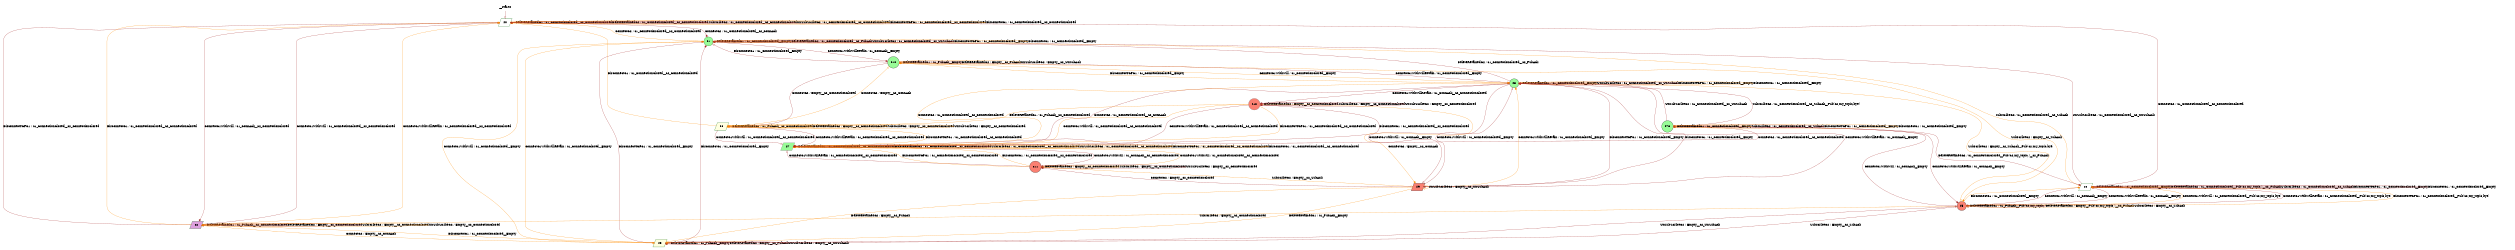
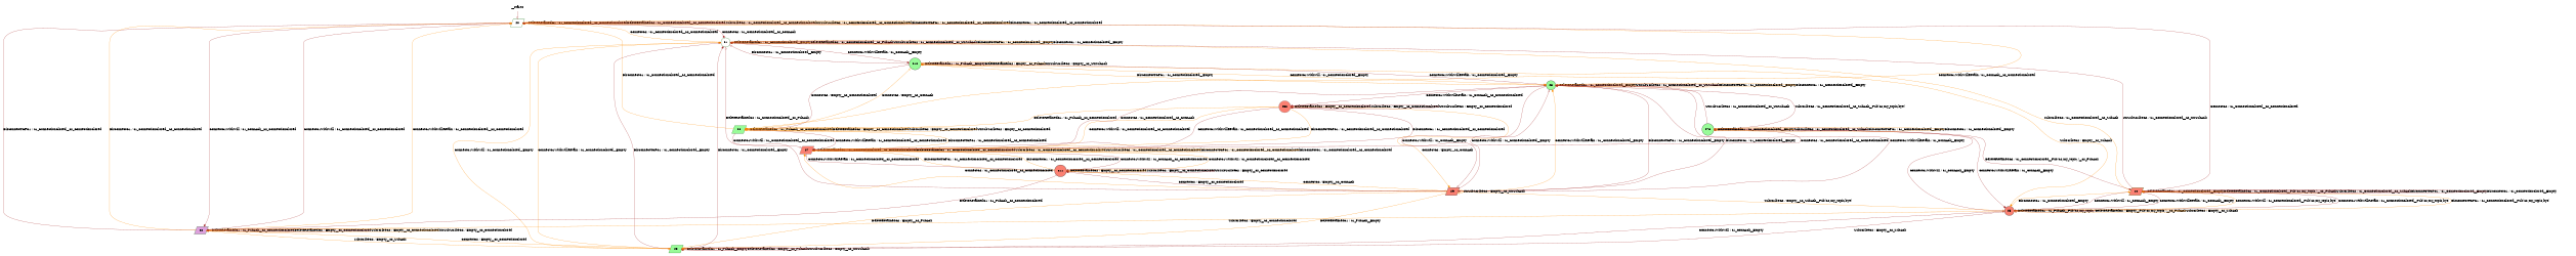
  digraph {
    node [color=darkgreen fillcolor=white shape=parallelogram style=filled]
    edge [arrowhead=onormal color=brown]
    n1 [label=s0]
-   n2 [fillcolor=palegreen label=s1 shape=circle]
+   n2 [label=s1 shape=circle]
    n3 [fillcolor=plum label=s2]
-   n4 [fillcolor=lightyellow label=s6]
-   n5 [label=s4]
+   n4 [fillcolor=palegreen label=s6]
+   n5 [fillcolor=salmon label=s4]
    n6 [color=black fillcolor=palegreen label=s10 shape=circle]
-   n7 [fillcolor=lightyellow label=s3]
-   n8 [color=gray40 fillcolor=palegreen label=s7]
+   n7 [fillcolor=palegreen label=s3]
+   n8 [color=gray40 fillcolor=salmon label=s7]
    n9 [color=black fillcolor=salmon label=s5 shape=circle]
    n10 [color=black fillcolor=palegreen label=s8 shape=circle]
    n11 [color=black fillcolor=salmon label=s11 shape=circle]
-   n12 [color=gray40 fillcolor=salmon label=s12 shape=circle]
+   n12 [color=gray40 fillcolor=salmon label=s52 shape=circle]
    n13 [color=black fillcolor=salmon label=s9]
    n14 [color=black fillcolor=palegreen label=s73 shape=circle]
    __start0 [color=gray40 shape=none]
    n1 -> n1 [label="DeleteRetainedC1 / c1_ConnectionClosed__c2_ConnectionClosed"]
    n1 -> n1 [label="DeleteRetainedC2 / c1_ConnectionClosed__c2_ConnectionClosed"]
    n1 -> n1 [label="SubscribeC2 / c1_ConnectionClosed__c2_ConnectionClosed"]
    n1 -> n1 [arrowhead=diamond label="UnSubScribeC2 / c1_ConnectionClosed__c2_ConnectionClosed"]
    n1 -> n1 [arrowhead=diamond color=darkorange label="DisconnectTCPC1 / c1_ConnectionClosed__c2_ConnectionClosed"]
    n1 -> n1 [color=darkorange label="DisconnectC1 / c1_ConnectionClosed__c2_ConnectionClosed"]
    n1 -> n2 [arrowhead=diamond label="ConnectC2 / c1_ConnectionClosed__c2_ConnAck"]
    n1 -> n3 [arrowhead=diamond label="ConnectC1WithWill / c1_ConnAck__c2_ConnectionClosed"]
+   n1 -> n4 [arrowhead=diamond color=darkorange label="ConnectC1WithWillRetain / c1_ConnAck__c2_ConnectionClosed"]
    n2 -> n1 [arrowhead=diamond color=darkorange label="ConnectC2 / c1_ConnectionClosed__c2_ConnectionClosed"]
    n2 -> n2 [color=darkorange label="DeleteRetainedC1 / c1_ConnectionClosed__Empty"]
    n2 -> n2 [color=darkorange label="DeleteRetainedC2 / c1_ConnectionClosed__c2_PubAck"]
    n2 -> n2 [arrowhead=diamond label="UnSubScribeC2 / c1_ConnectionClosed__c2_UnSubAck"]
    n2 -> n2 [arrowhead=diamond label="DisconnectTCPC1 / c1_ConnectionClosed__Empty"]
    n2 -> n2 [color=darkorange label="DisconnectC1 / c1_ConnectionClosed__Empty"]
    n2 -> n5 [color=darkorange label="SubscribeC2 / c1_ConnectionClosed__c2_SubAck"]
    n2 -> n6 [arrowhead=diamond label="ConnectC1WithWillRetain / c1_ConnAck__Empty"]
    n3 -> n1 [label="ConnectC1WithWill / c1_ConnectionClosed__c2_ConnectionClosed"]
    n3 -> n1 [color=darkorange label="ConnectC1WithWillRetain / c1_ConnectionClosed__c2_ConnectionClosed"]
    n3 -> n1 [label="DisconnectTCPC1 / c1_ConnectionClosed__c2_ConnectionClosed"]
    n3 -> n1 [arrowhead=diamond color=darkorange label="DisconnectC1 / c1_ConnectionClosed__c2_ConnectionClosed"]
    n3 -> n3 [color=darkorange label="DeleteRetainedC1 / c1_PubAck__c2_ConnectionClosed"]
    n3 -> n3 [label="DeleteRetainedC2 / Empty__c2_ConnectionClosed"]
    n3 -> n3 [arrowhead=diamond label="SubscribeC2 / Empty__c2_ConnectionClosed"]
    n3 -> n3 [color=darkorange label="UnSubScribeC2 / Empty__c2_ConnectionClosed"]
-   n3 -> n7 [arrowhead=diamond color=darkorange label="ConnectC2 / Empty__c2_ConnAck"]
+   n3 -> n7 [arrowhead=diamond color=darkorange label="SubscribeC2 / Empty__c2_SubAck"]
    n4 -> n1 [color=darkorange label="DisconnectC1 / c1_ConnectionClosed__c2_ConnectionClosed"]
    n4 -> n4 [color=darkorange label="DeleteRetainedC1 / c1_PubAck__c2_ConnectionClosed"]
    n4 -> n4 [color=darkorange label="DeleteRetainedC2 / Empty__c2_ConnectionClosed"]
    n4 -> n4 [color=darkorange label="SubscribeC2 / Empty__c2_ConnectionClosed"]
    n4 -> n4 [color=darkorange label="UnSubScribeC2 / Empty__c2_ConnectionClosed"]
    n4 -> n6 [color=darkorange label="ConnectC2 / Empty__c2_ConnAck"]
    n4 -> n8 [label="ConnectC1WithWill / c1_ConnectionClosed__c2_ConnectionClosed"]
    n4 -> n8 [arrowhead=diamond label="ConnectC1WithWillRetain / c1_ConnectionClosed__c2_ConnectionClosed"]
    n4 -> n8 [color=darkorange label="DisconnectTCPC1 / c1_ConnectionClosed__c2_ConnectionClosed"]
    n5 -> n1 [arrowhead=diamond label="ConnectC2 / c1_ConnectionClosed__c2_ConnectionClosed"]
    n5 -> n2 [label="UnSubScribeC2 / c1_ConnectionClosed__c2_UnSubAck"]
    n5 -> n5 [label="DeleteRetainedC1 / c1_ConnectionClosed__Empty"]
    n5 -> n5 [arrowhead=diamond color=darkorange label="DeleteRetainedC2 / c1_ConnectionClosed__Pub(c2,my_topic,)__c2_PubAck"]
    n5 -> n5 [label="SubscribeC2 / c1_ConnectionClosed__c2_SubAck"]
    n5 -> n5 [label="DisconnectTCPC1 / c1_ConnectionClosed__Empty"]
    n5 -> n5 [label="DisconnectC1 / c1_ConnectionClosed__Empty"]
    n5 -> n9 [arrowhead=diamond label="ConnectC1WithWill / c1_ConnAck__Empty"]
    n5 -> n9 [label="ConnectC1WithWillRetain / c1_ConnAck__Empty"]
    n6 -> n2 [label="DisconnectC1 / c1_ConnectionClosed__Empty"]
    n6 -> n4 [label="ConnectC2 / Empty__c2_ConnectionClosed"]
    n6 -> n6 [arrowhead=diamond color=darkorange label="DeleteRetainedC1 / c1_PubAck__Empty"]
    n6 -> n6 [label="DeleteRetainedC2 / Empty__c2_PubAck"]
    n6 -> n6 [arrowhead=diamond color=darkorange label="UnSubScribeC2 / Empty__c2_UnSubAck"]
    n6 -> n9 [arrowhead=diamond color=darkorange label="SubscribeC2 / Empty__c2_SubAck"]
    n6 -> n10 [arrowhead=diamond color=darkorange label="ConnectC1WithWill / c1_ConnectionClosed__Empty"]
    n6 -> n10 [label="ConnectC1WithWillRetain / c1_ConnectionClosed__Empty"]
    n6 -> n10 [arrowhead=diamond color=darkorange label="DisconnectTCPC1 / c1_ConnectionClosed__Empty"]
    n7 -> n2 [color=darkorange label="ConnectC1WithWill / c1_ConnectionClosed__Empty"]
    n7 -> n2 [arrowhead=diamond color=darkorange label="ConnectC1WithWillRetain / c1_ConnectionClosed__Empty"]
    n7 -> n2 [label="DisconnectTCPC1 / c1_ConnectionClosed__Empty"]
    n7 -> n2 [arrowhead=diamond label="DisconnectC1 / c1_ConnectionClosed__Empty"]
-   n7 -> n3 [color=darkorange label="DisconnectC1 / c1_ConnectionClosed__Empty"]
+   n7 -> n3 [color=darkorange label="ConnectC2 / Empty__c2_ConnectionClosed"]
    n7 -> n7 [arrowhead=diamond color=darkorange label="DeleteRetainedC1 / c1_PubAck__Empty"]
    n7 -> n7 [arrowhead=diamond label="DeleteRetainedC2 / Empty__c2_PubAck"]
    n7 -> n7 [label="UnSubScribeC2 / Empty__c2_UnSubAck"]
    n7 -> n9 [label="SubscribeC2 / Empty__c2_SubAck"]
    n8 -> n8 [arrowhead=diamond label="DeleteRetainedC1 / c1_ConnectionClosed__c2_ConnectionClosed"]
    n8 -> n8 [arrowhead=diamond label="DeleteRetainedC2 / c1_ConnectionClosed__c2_ConnectionClosed"]
    n8 -> n8 [label="SubscribeC2 / c1_ConnectionClosed__c2_ConnectionClosed"]
    n8 -> n8 [arrowhead=diamond color=darkorange label="UnSubScribeC2 / c1_ConnectionClosed__c2_ConnectionClosed"]
    n8 -> n8 [arrowhead=diamond color=darkorange label="DisconnectTCPC1 / c1_ConnectionClosed__c2_ConnectionClosed"]
    n8 -> n8 [arrowhead=diamond color=darkorange label="DisconnectC1 / c1_ConnectionClosed__c2_ConnectionClosed"]
    n8 -> n10 [label="ConnectC2 / c1_ConnectionClosed__c2_ConnAck"]
    n8 -> n11 [arrowhead=diamond label="ConnectC1WithWill / c1_ConnAck__c2_ConnectionClosed"]
    n9 -> n3 [color=darkorange label="SubscribeC2 / Empty__c2_ConnectionClosed"]
    n9 -> n5 [arrowhead=diamond color=darkorange label="ConnectC1WithWill / c1_ConnectionClosed__Pub(c2,my_topic,bye)"]
    n9 -> n5 [label="ConnectC1WithWillRetain / c1_ConnectionClosed__Pub(c2,my_topic,bye)"]
    n9 -> n5 [color=darkorange label="DisconnectTCPC1 / c1_ConnectionClosed__Pub(c2,my_topic,bye)"]
    n9 -> n5 [arrowhead=diamond color=darkorange label="DisconnectC1 / c1_ConnectionClosed__Empty"]
-   n9 -> n7 [label="UnSubScribeC2 / Empty__c2_UnSubAck"]
+   n9 -> n7 [label="ConnectC1WithWill / c1_ConnAck__Empty"]
    n9 -> n9 [label="DeleteRetainedC1 / c1_PubAck__Pub(c2,my_topic,)"]
    n9 -> n9 [label="DeleteRetainedC2 / Empty__Pub(c2,my_topic,)__c2_PubAck"]
    n9 -> n9 [color=darkorange label="SubscribeC2 / Empty__c2_SubAck"]
-   n10 -> n2 [label="DeleteRetainedC2 / c1_ConnectionClosed__c2_PubAck"]
-   n10 -> n8 [arrowhead=diamond color=darkorange label="ConnectC2 / c1_ConnectionClosed__c2_ConnectionClosed"]
+   n13 -> n2 [label="DeleteRetainedC2 / c1_ConnectionClosed__c2_PubAck"]
+   n13 -> n8 [arrowhead=diamond color=darkorange label="ConnectC2 / c1_ConnectionClosed__c2_ConnectionClosed"]
    n10 -> n10 [arrowhead=diamond color=darkorange label="DeleteRetainedC1 / c1_ConnectionClosed__Empty"]
    n10 -> n10 [color=darkorange label="UnSubScribeC2 / c1_ConnectionClosed__c2_UnSubAck"]
    n10 -> n10 [label="DisconnectTCPC1 / c1_ConnectionClosed__Empty"]
    n10 -> n10 [color=darkorange label="DisconnectC1 / c1_ConnectionClosed__Empty"]
    n10 -> n12 [arrowhead=diamond label="ConnectC1WithWillRetain / c1_ConnAck__c2_ConnectionClosed"]
    n10 -> n13 [label="ConnectC1WithWill / c1_ConnAck__Empty"]
    n10 -> n13 [arrowhead=diamond label="ConnectC1WithWillRetain / c1_ConnAck__Empty"]
    n10 -> n14 [arrowhead=diamond label="SubscribeC2 / c1_ConnectionClosed__c2_SubAck__Pub(c2,my_topic,bye)"]
+   n11 -> n3 [arrowhead=diamond label="DeleteRetainedC1 / c1_PubAck__c2_ConnectionClosed"]
    n11 -> n8 [color=darkorange label="ConnectC1WithWill / c1_ConnectionClosed__c2_ConnectionClosed"]
    n11 -> n8 [label="ConnectC1WithWillRetain / c1_ConnectionClosed__c2_ConnectionClosed"]
    n11 -> n8 [arrowhead=diamond color=darkorange label="DisconnectTCPC1 / c1_ConnectionClosed__c2_ConnectionClosed"]
    n11 -> n8 [color=darkorange label="DisconnectC1 / c1_ConnectionClosed__c2_ConnectionClosed"]
    n11 -> n11 [arrowhead=diamond label="DeleteRetainedC2 / Empty__c2_ConnectionClosed"]
    n11 -> n11 [color=darkorange label="SubscribeC2 / Empty__c2_ConnectionClosed"]
    n11 -> n11 [label="UnSubScribeC2 / Empty__c2_ConnectionClosed"]
-   n11 -> n13 [color=darkorange label="SubscribeC2 / Empty__c2_SubAck"]
+   n11 -> n13 [color=darkorange label="ConnectC2 / Empty__c2_ConnAck"]
    n12 -> n4 [arrowhead=diamond color=darkorange label="DeleteRetainedC1 / c1_PubAck__c2_ConnectionClosed"]
    n12 -> n8 [color=darkorange label="ConnectC1WithWill / c1_ConnectionClosed__c2_ConnectionClosed"]
    n12 -> n8 [arrowhead=diamond label="ConnectC1WithWillRetain / c1_ConnectionClosed__c2_ConnectionClosed"]
    n12 -> n8 [color=darkorange label="DisconnectTCPC1 / c1_ConnectionClosed__c2_ConnectionClosed"]
    n12 -> n8 [arrowhead=diamond label="DisconnectC1 / c1_ConnectionClosed__c2_ConnectionClosed"]
    n12 -> n12 [label="DeleteRetainedC2 / Empty__c2_ConnectionClosed"]
    n12 -> n12 [arrowhead=diamond label="SubscribeC2 / Empty__c2_ConnectionClosed"]
    n12 -> n12 [arrowhead=diamond label="UnSubScribeC2 / Empty__c2_ConnectionClosed"]
    n12 -> n13 [arrowhead=diamond color=darkorange label="ConnectC2 / Empty__c2_ConnAck"]
    n13 -> n7 [arrowhead=diamond color=darkorange label="DeleteRetainedC1 / c1_PubAck__Empty"]
    n13 -> n7 [color=darkorange label="DeleteRetainedC2 / Empty__c2_PubAck"]
-   n10 -> n9 [color=darkorange label="SubscribeC2 / Empty__c2_SubAck__Pub(c2,my_topic,bye)"]
+   n13 -> n9 [color=darkorange label="SubscribeC2 / Empty__c2_SubAck__Pub(c2,my_topic,bye)"]
    n13 -> n10 [label="ConnectC1WithWill / c1_ConnectionClosed__Empty"]
    n13 -> n10 [arrowhead=diamond color=darkorange label="ConnectC1WithWillRetain / c1_ConnectionClosed__Empty"]
    n13 -> n10 [label="DisconnectTCPC1 / c1_ConnectionClosed__Empty"]
    n13 -> n10 [arrowhead=diamond label="DisconnectC1 / c1_ConnectionClosed__Empty"]
    n13 -> n11 [arrowhead=diamond label="ConnectC2 / Empty__c2_ConnectionClosed"]
    n13 -> n13 [color=darkorange label="UnSubScribeC2 / Empty__c2_UnSubAck"]
    n14 -> n5 [arrowhead=diamond label="DeleteRetainedC2 / c1_ConnectionClosed__Pub(c2,my_topic,)__c2_PubAck"]
    n14 -> n8 [label="ConnectC2 / c1_ConnectionClosed__c2_ConnectionClosed"]
    n14 -> n9 [label="ConnectC1WithWill / c1_ConnAck__Empty"]
    n14 -> n9 [arrowhead=diamond label="ConnectC1WithWillRetain / c1_ConnAck__Empty"]
    n14 -> n10 [label="UnSubScribeC2 / c1_ConnectionClosed__c2_UnSubAck"]
    n14 -> n14 [color=darkorange label="DeleteRetainedC1 / c1_ConnectionClosed__Empty"]
    n14 -> n14 [color=darkorange label="SubscribeC2 / c1_ConnectionClosed__c2_SubAck"]
    n14 -> n14 [arrowhead=diamond label="DisconnectTCPC1 / c1_ConnectionClosed__Empty"]
    n14 -> n14 [color=darkorange label="DisconnectC1 / c1_ConnectionClosed__Empty"]
    __start0 -> n1
  }
